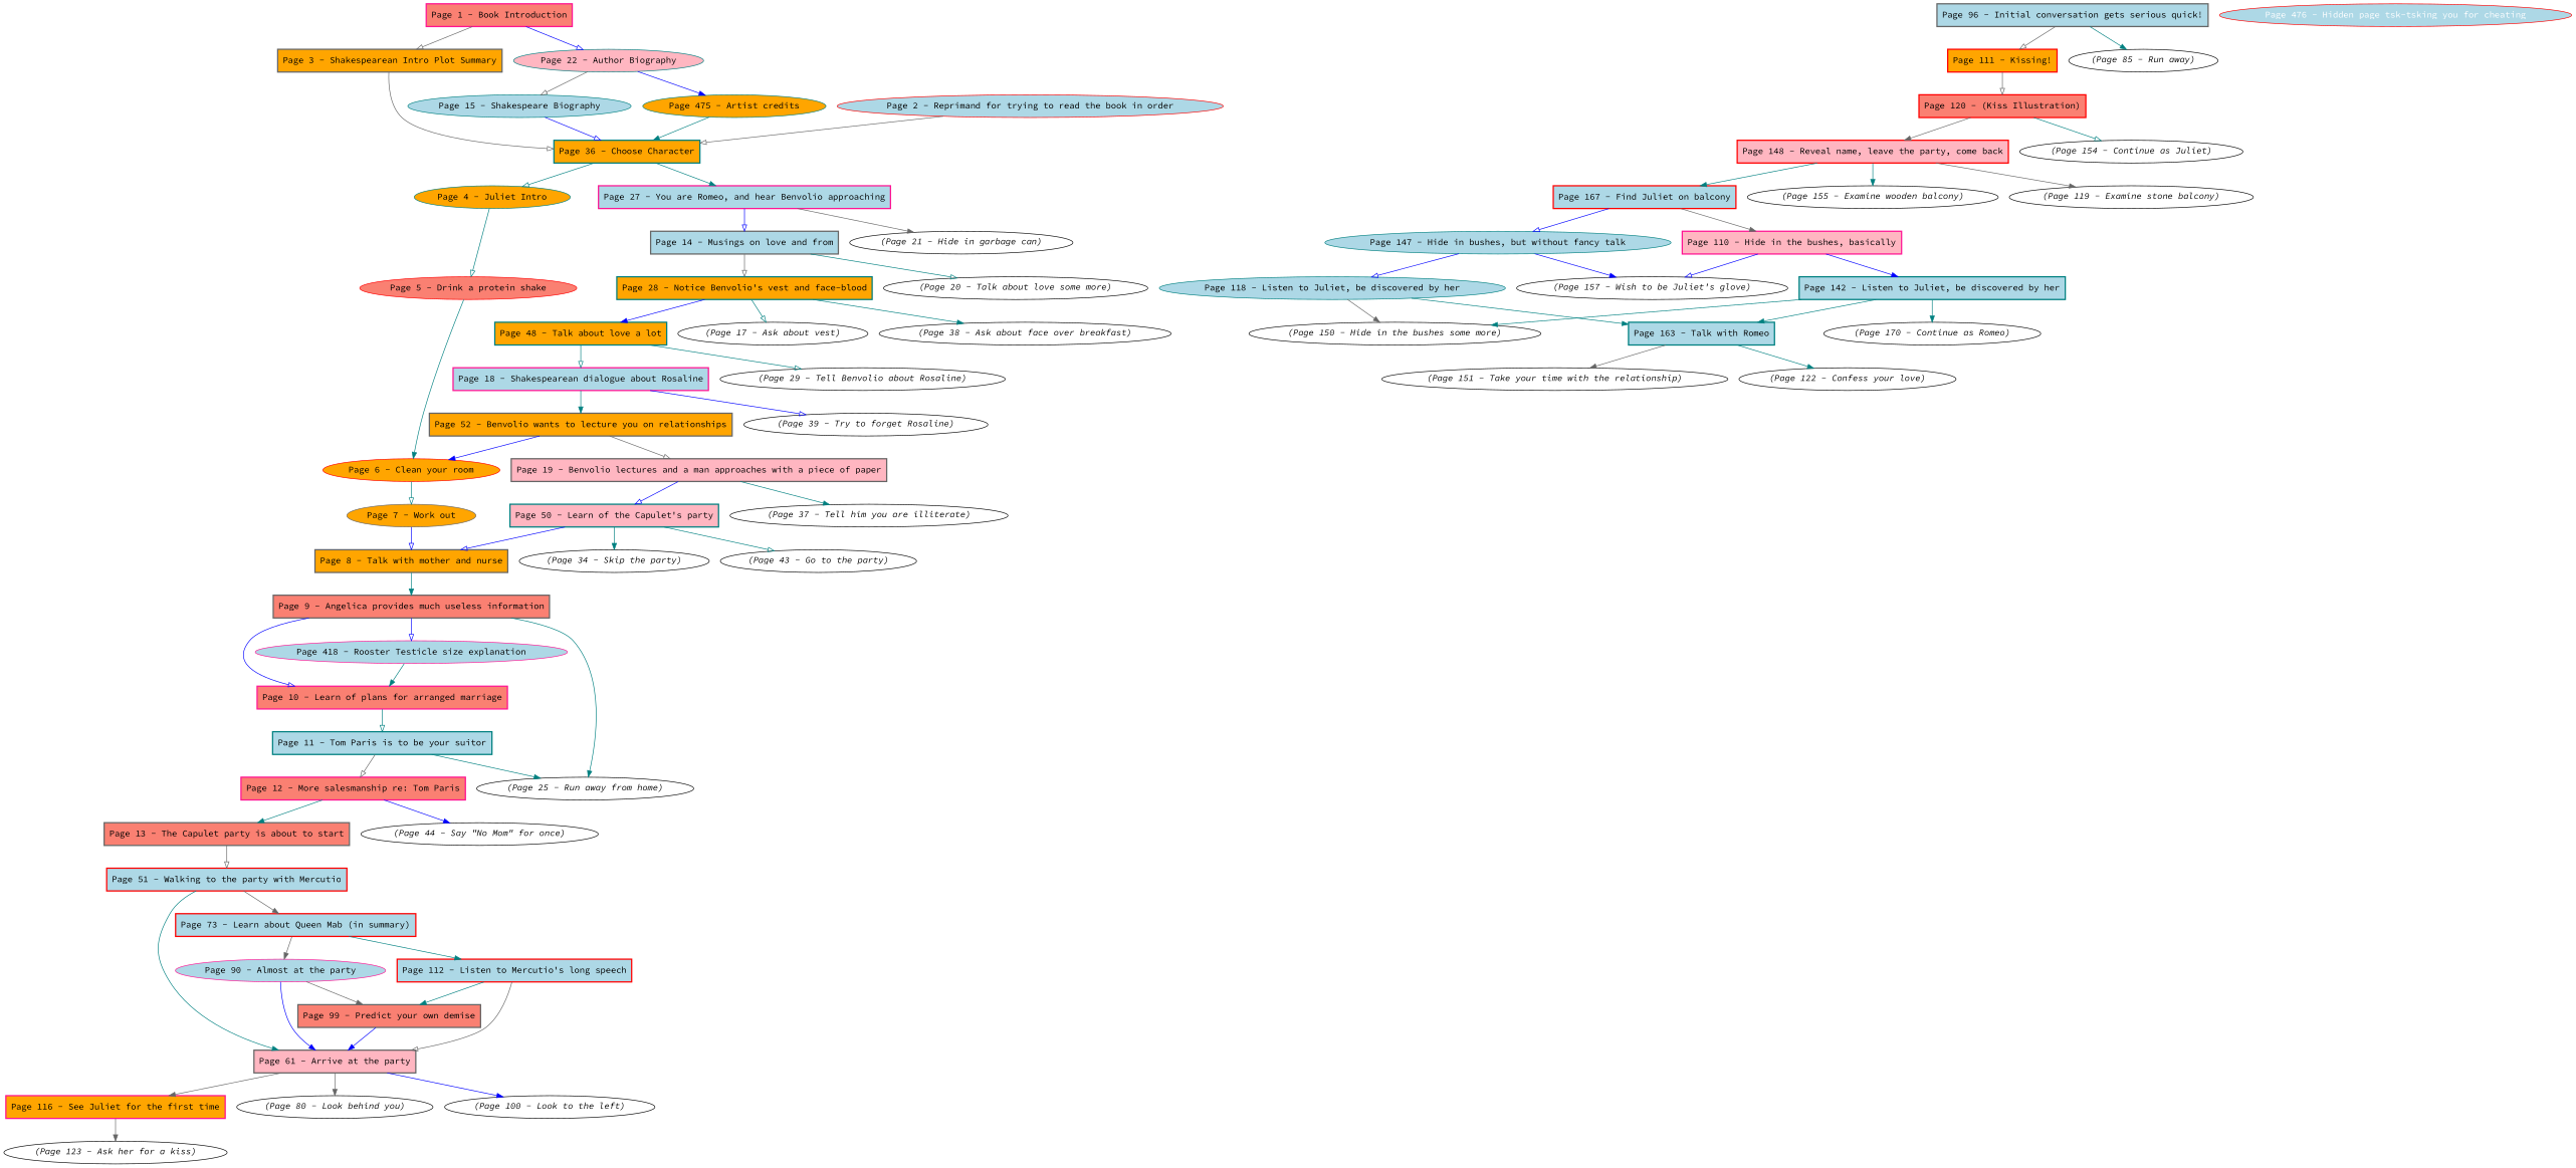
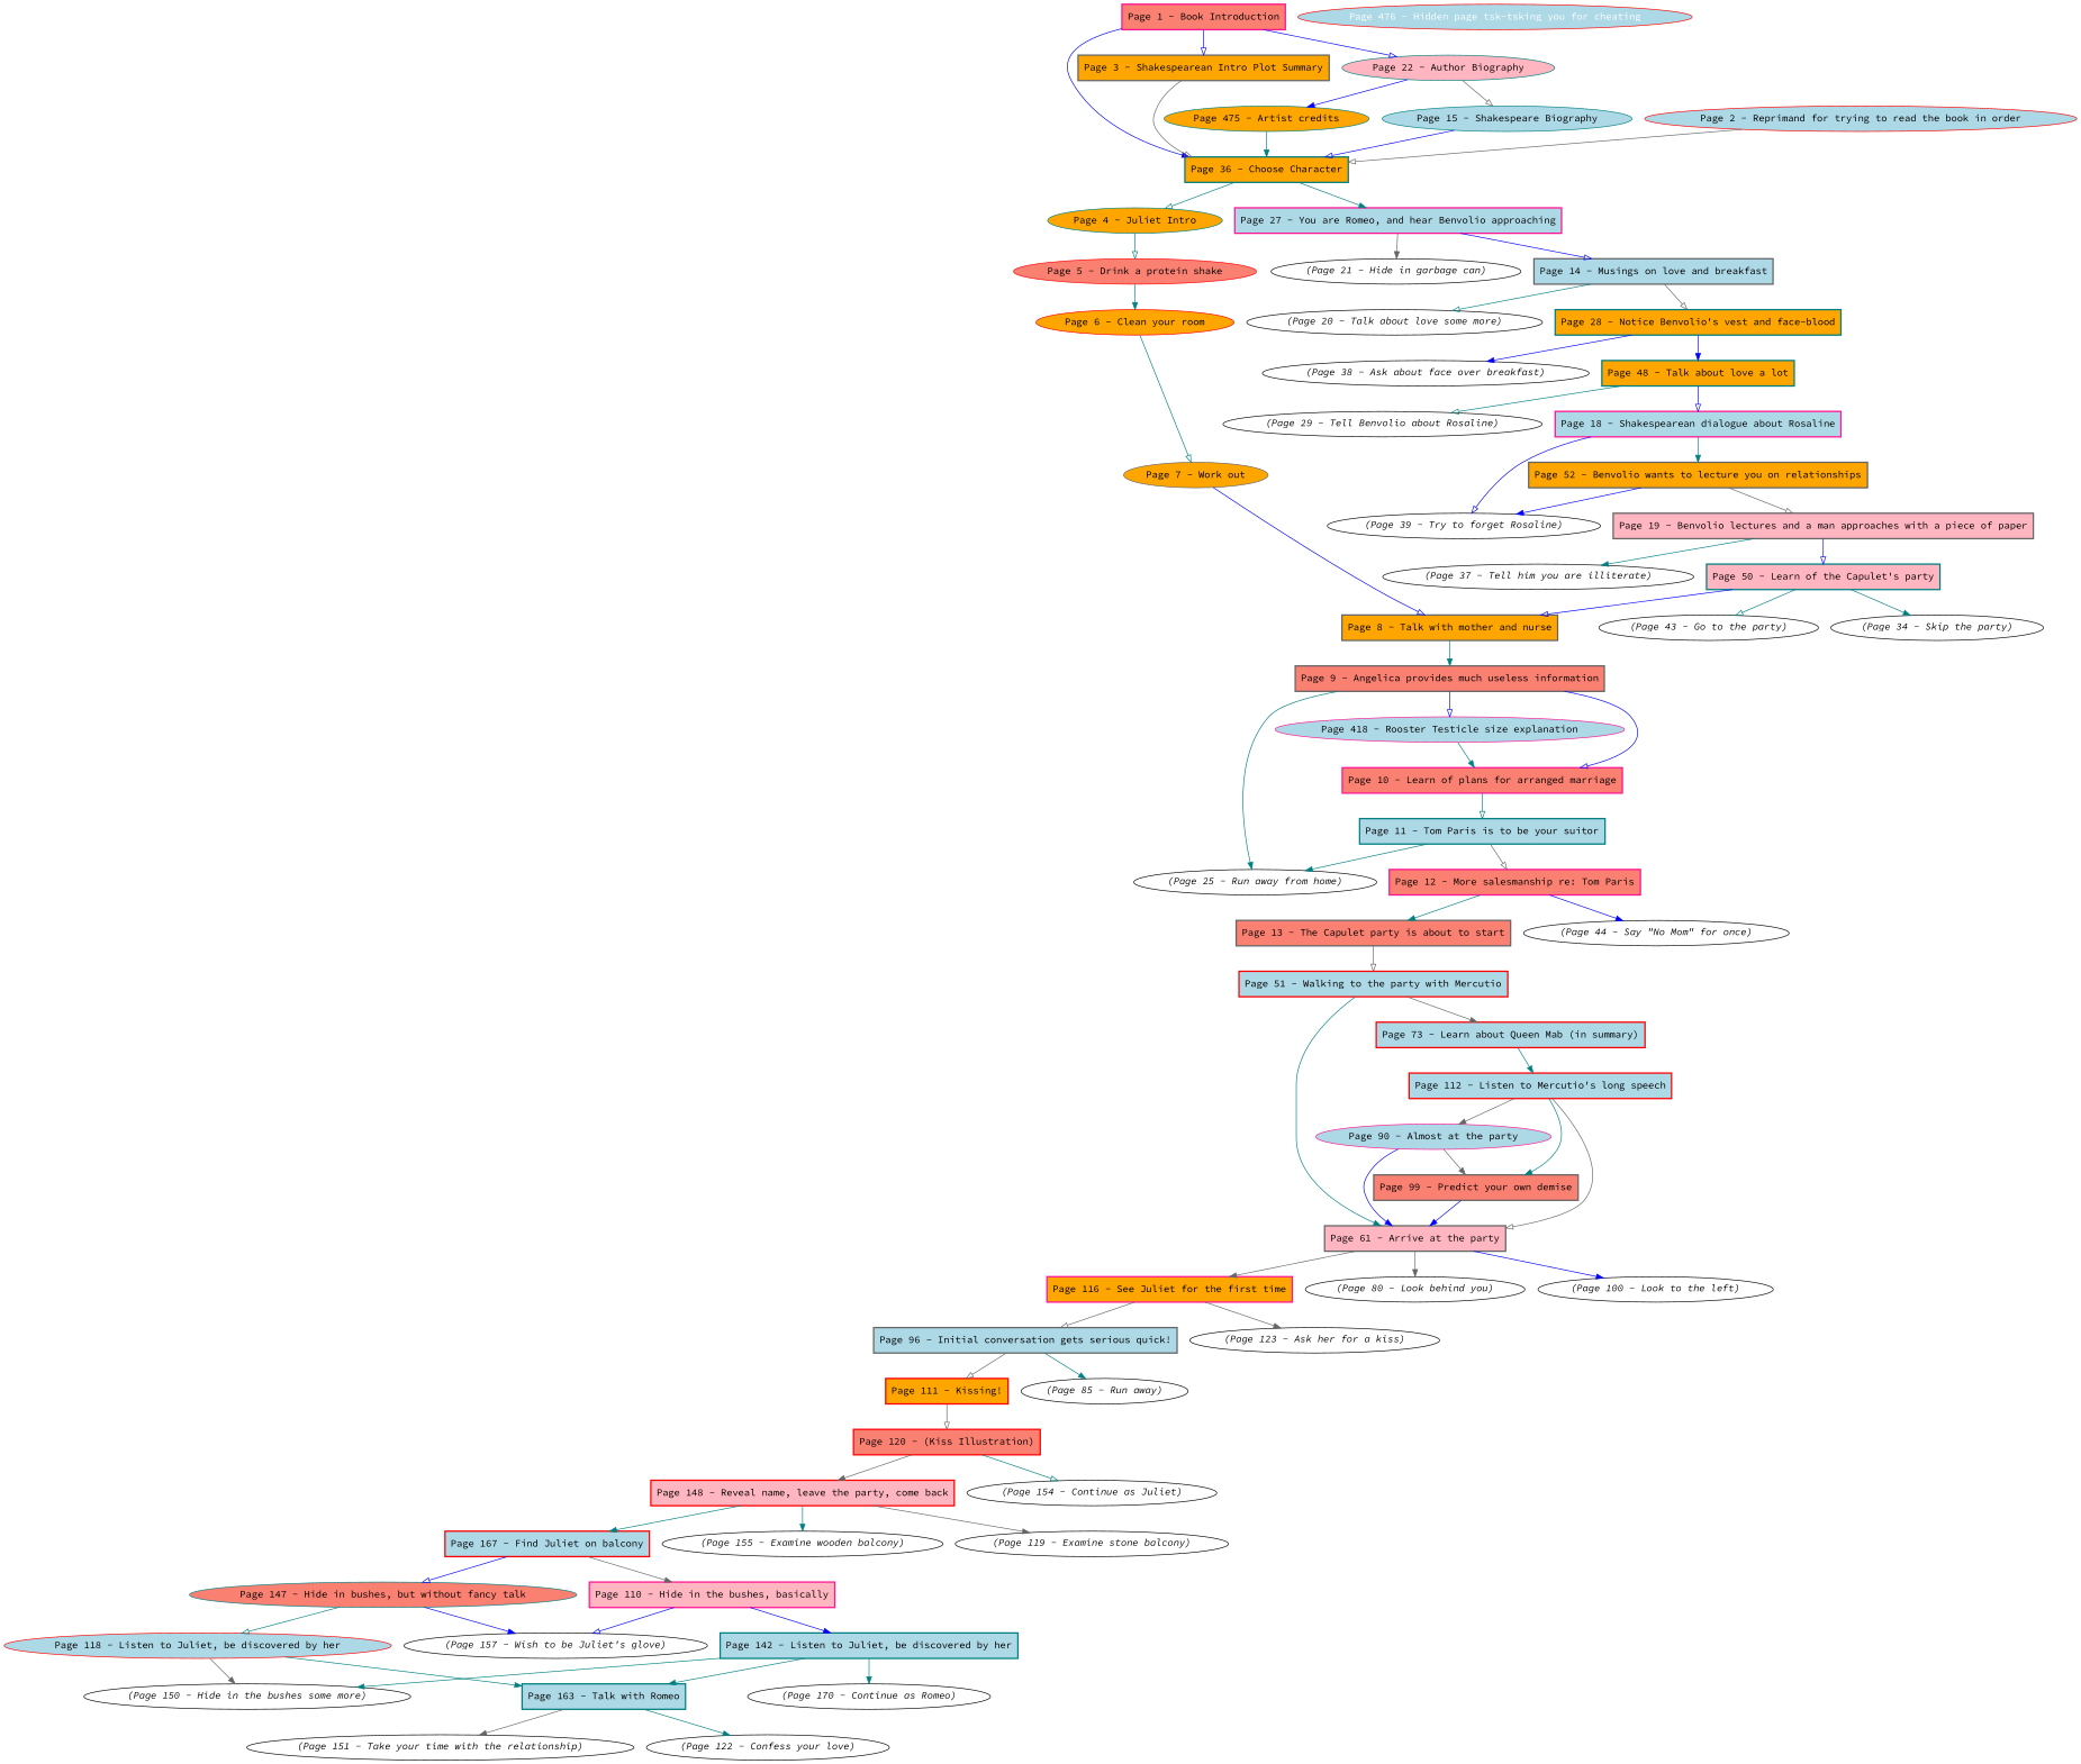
  digraph {
    fontname="Source Code Pro"
    node [fontname="Source Code Pro" style="bold,filled"]
    edge [arrowhead=normal color=teal fontname="Source Code Pro"]
    n1 [color=deeppink fillcolor=salmon label="Page 1 - Book Introduction" shape=box]
    n2 [color=gray40 fillcolor=orange label="Page 3 - Shakespearean Intro Plot Summary" shape=box]
    n3 [color=teal fillcolor=lightpink label="Page 22 - Author Biography" style=filled]
    n4 [color=teal fillcolor=orange label="Page 36 - Choose Character" shape=box]
    n5 [color=teal fillcolor=lightblue label="Page 15 - Shakespeare Biography" style=filled]
    n6 [color=teal fillcolor=orange label="Page 475 - Artist credits" style=filled]
    n7 [color=teal fillcolor=orange label="Page 4 - Juliet Intro" style=filled]
    n8 [color=deeppink fillcolor=lightblue label="Page 27 - You are Romeo, and hear Benvolio approaching" shape=box]
    n9 [color=red fillcolor=lightblue label="Page 2 - Reprimand for trying to read the book in order" style=filled]
    n10 [color=red fillcolor=salmon label="Page 5 - Drink a protein shake" style=filled]
    n11 [color=red fillcolor=orange label="Page 6 - Clean your room" style=filled]
    n12 [color=gray40 fillcolor=orange label="Page 7 - Work out" style=filled]
    n13 [color=gray40 fillcolor=orange label="Page 8 - Talk with mother and nurse" shape=box]
    n14 [color=gray40 fillcolor=salmon label="Page 9 - Angelica provides much useless information" shape=box]
    n15 [color=deeppink fillcolor=salmon label="Page 10 - Learn of plans for arranged marriage" shape=box]
    n16 [color=deeppink fillcolor=lightblue label="Page 418 - Rooster Testicle size explanation" style=filled]
    n17 [label=<<i>(Page 25 - Run away from home)</i>> style=""]
    n18 [color=teal fillcolor=lightblue label="Page 11 - Tom Paris is to be your suitor" shape=box]
    n19 [color=deeppink fillcolor=salmon label="Page 12 - More salesmanship re: Tom Paris" shape=box]
    n20 [color=gray40 fillcolor=salmon label="Page 13 - The Capulet party is about to start" shape=box]
    n21 [label=<<i>(Page 44 - Say "No Mom" for once)</i>> style=""]
    n22 [color=red fillcolor=lightblue label="Page 51 - Walking to the party with Mercutio" shape=box]
    n23 [color=gray40 fillcolor=lightpink label="Page 61 - Arrive at the party" shape=box]
    n24 [color=red fillcolor=lightblue label="Page 73 - Learn about Queen Mab (in summary)" shape=box]
-   n25 [color=gray40 fillcolor=lightblue label="Page 14 - Musings on love and from" shape=box]
+   n25 [color=gray40 fillcolor=lightblue label="Page 14 - Musings on love and breakfast" shape=box]
    n26 [color=teal fillcolor=orange label="Page 28 - Notice Benvolio's vest and face-blood" shape=box]
    n27 [label=<<i>(Page 20 - Talk about love some more)</i>> style=""]
    n28 [color=teal fillcolor=orange label="Page 48 - Talk about love a lot" shape=box]
-   n29 [label=<<i>(Page 17 - Ask about vest)</i>> style=""]
    n30 [label=<<i>(Page 38 - Ask about face over breakfast)</i>> style=""]
    n31 [color=deeppink fillcolor=lightblue label="Page 18 - Shakespearean dialogue about Rosaline" shape=box]
    n32 [color=gray40 fillcolor=orange label="Page 52 - Benvolio wants to lecture you on relationships" shape=box]
    n33 [label=<<i>(Page 39 - Try to forget Rosaline)</i>> style=""]
    n34 [color=gray40 fillcolor=lightpink label="Page 19 - Benvolio lectures and a man approaches with a piece of paper" shape=box]
    n35 [color=teal fillcolor=lightpink label="Page 50 - Learn of the Capulet's party" shape=box]
    n36 [label=<<i>(Page 37 - Tell him you are illiterate)</i>> style=""]
    n37 [label=<<i>(Page 34 - Skip the party)</i>> style=""]
    n38 [label=<<i>(Page 43 - Go to the party)</i>> style=""]
    n39 [label=<<i>(Page 21 - Hide in garbage can)</i>> style=""]
    n40 [label=<<i>(Page 29 - Tell Benvolio about Rosaline)</i>> style=""]
    n41 [color=deeppink fillcolor=orange label="Page 116 - See Juliet for the first time" shape=box]
    n42 [label=<<i>(Page 80 - Look behind you)</i>> style=""]
    n43 [label=<<i>(Page 100 - Look to the left)</i>> style=""]
    n44 [color=deeppink fillcolor=lightblue label="Page 90 - Almost at the party" style=filled]
    n45 [color=red fillcolor=lightblue label="Page 112 - Listen to Mercutio's long speech" shape=box]
    n46 [color=gray40 fillcolor=lightblue label="Page 96 - Initial conversation gets serious quick!" shape=box]
    n47 [label=<<i>(Page 123 - Ask her for a kiss)</i>> style=""]
    n48 [color=gray40 fillcolor=salmon label="Page 99 - Predict your own demise" shape=box]
    n49 [color=red fillcolor=orange label="Page 111 - Kissing!" shape=box]
    n50 [label=<<i>(Page 85 - Run away)</i>> style=""]
    n51 [color=red fillcolor=salmon label="Page 120 - (Kiss Illustration)" shape=box]
    n52 [color=deeppink fillcolor=lightpink label="Page 110 - Hide in the bushes, basically" shape=box]
    n53 [color=teal fillcolor=lightblue label="Page 142 - Listen to Juliet, be discovered by her" shape=box]
    n54 [label=<<i>(Page 157 - Wish to be Juliet's glove)</i>> style=""]
    n55 [color=teal fillcolor=lightblue label="Page 163 - Talk with Romeo" shape=box]
    n56 [label=<<i>(Page 150 - Hide in the bushes some more)</i>> style=""]
    n57 [label=<<i>(Page 170 - Continue as Romeo)</i>> style=""]
    n58 [color=red fillcolor=lightpink label="Page 148 - Reveal name, leave the party, come back" shape=box]
    n59 [label=<<i>(Page 154 - Continue as Juliet)</i>> style=""]
-   n60 [color=teal fillcolor=lightblue label="Page 118 - Listen to Juliet, be discovered by her" style=filled]
+   n60 [color=red fillcolor=lightblue label="Page 118 - Listen to Juliet, be discovered by her" style=filled]
    n61 [label=<<i>(Page 151 - Take your time with the relationship)</i>> style=""]
    n62 [label=<<i>(Page 122 - Confess your love)</i>> style=""]
    n63 [color=red fillcolor=lightblue label="Page 167 - Find Juliet on balcony" shape=box]
    n64 [label=<<i>(Page 155 - Examine wooden balcony)</i>> style=""]
    n65 [label=<<i>(Page 119 - Examine stone balcony)</i>> style=""]
-   n66 [color=teal fillcolor=lightblue label="Page 147 - Hide in bushes, but without fancy talk" style=filled]
+   n66 [color=teal fillcolor=salmon label="Page 147 - Hide in bushes, but without fancy talk" style=filled]
    n67 [color=red fillcolor=lightblue fontcolor=white label="Page 476 - Hidden page tsk-tsking you for cheating" style=filled]
-   n1 -> n2 [arrowhead=onormal color=gray40]
+   n1 -> n2 [arrowhead=onormal color=blue]
    n1 -> n3 [arrowhead=onormal color=blue]
+   n1 -> n4 [color=blue]
    n2 -> n4 [arrowhead=onormal color=gray40]
    n3 -> n5 [arrowhead=onormal color=gray40]
    n3 -> n6 [color=blue]
    n4 -> n7 [arrowhead=onormal]
    n4 -> n8
    n5 -> n4 [arrowhead=onormal color=blue]
    n6 -> n4
    n7 -> n10 [arrowhead=onormal]
    n8 -> n25 [arrowhead=onormal color=blue]
    n8 -> n39 [color=gray40]
    n9 -> n4 [arrowhead=onormal color=gray40]
    n10 -> n11
    n11 -> n12 [arrowhead=onormal]
    n12 -> n13 [arrowhead=onormal color=blue]
    n13 -> n14
    n14 -> n15 [arrowhead=onormal color=blue]
    n14 -> n16 [arrowhead=onormal color=blue]
    n14 -> n17
    n15 -> n18 [arrowhead=onormal]
    n16 -> n15
    n18 -> n17
    n18 -> n19 [arrowhead=onormal color=gray40]
    n19 -> n20
    n19 -> n21 [color=blue]
    n20 -> n22 [arrowhead=onormal color=gray40]
    n22 -> n23
    n22 -> n24 [color=gray40]
    n23 -> n41 [color=gray40]
    n23 -> n42 [color=gray40]
    n23 -> n43 [color=blue]
-   n24 -> n44 [color=gray40]
+   n45 -> n44 [color=gray40]
    n24 -> n45
    n25 -> n26 [arrowhead=onormal color=gray40]
    n25 -> n27 [arrowhead=onormal]
    n26 -> n28 [color=blue]
-   n26 -> n29 [arrowhead=onormal]
-   n26 -> n30
-   n28 -> n31 [arrowhead=onormal]
+   n26 -> n30 [color=blue]
+   n28 -> n31 [arrowhead=onormal color=blue]
    n28 -> n40 [arrowhead=onormal]
    n31 -> n32
    n31 -> n33 [arrowhead=onormal color=blue]
-   n32 -> n11 [color=blue]
+   n32 -> n33 [color=blue]
    n32 -> n34 [arrowhead=onormal color=gray40]
    n34 -> n35 [arrowhead=onormal color=blue]
    n34 -> n36
    n35 -> n13 [arrowhead=onormal color=blue]
    n35 -> n37
    n35 -> n38 [arrowhead=onormal]
+   n41 -> n46 [arrowhead=onormal color=gray40]
    n41 -> n47 [color=gray40]
    n44 -> n23 [color=blue]
    n44 -> n48 [color=gray40]
    n45 -> n23 [arrowhead=onormal color=gray40]
    n45 -> n48
    n46 -> n49 [arrowhead=onormal color=gray40]
    n46 -> n50
    n48 -> n23 [color=blue]
    n49 -> n51 [arrowhead=onormal color=gray40]
    n51 -> n58 [color=gray40]
    n51 -> n59 [arrowhead=onormal]
    n52 -> n53 [color=blue]
    n52 -> n54 [arrowhead=onormal color=blue]
    n53 -> n55
    n53 -> n56
    n53 -> n57
    n55 -> n61 [color=gray40]
    n55 -> n62
    n58 -> n63
    n58 -> n64
    n58 -> n65 [color=gray40]
    n60 -> n55
    n60 -> n56 [color=gray40]
    n63 -> n52 [color=gray40]
    n63 -> n66 [arrowhead=onormal color=blue]
    n66 -> n54 [color=blue]
-   n66 -> n60 [arrowhead=onormal color=blue]
+   n66 -> n60 [arrowhead=onormal]
  }
